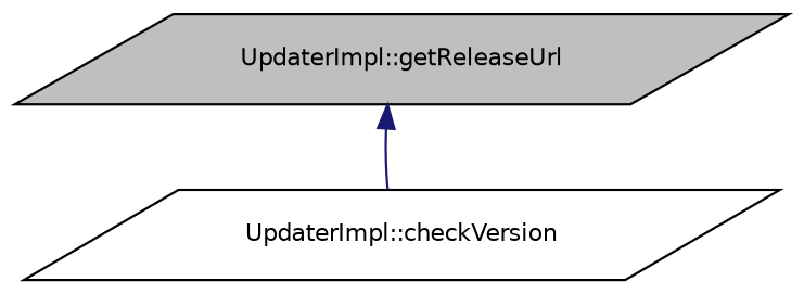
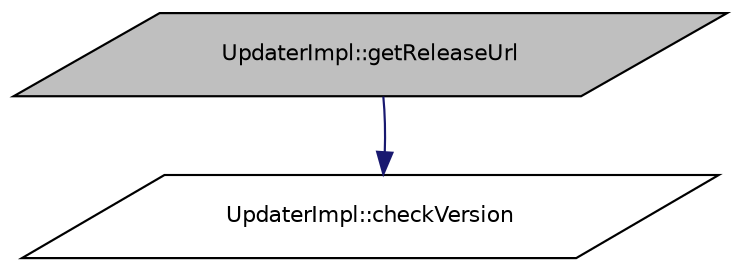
  digraph {
    rankdir=TB
    node [color=black fontname=Helvetica fontsize=10 shape=parallelogram style=filled]
    n1 [fillcolor=grey75 fontcolor=black height=0.2 label="UpdaterImpl::getReleaseUrl" width=0.4]
    n2 [fillcolor=white height=0.2 label="UpdaterImpl::checkVersion" width=0.4]
-   n1 -> n2 [color=midnightblue dir=back fontname=Helvetica fontsize=10 labelfontname=Helvetica labelfontsize=10 style=solid]
+   n2 -> n1 [color=midnightblue dir=back fontname=Helvetica fontsize=10 labelfontname=Helvetica labelfontsize=10 style=solid]
  }
